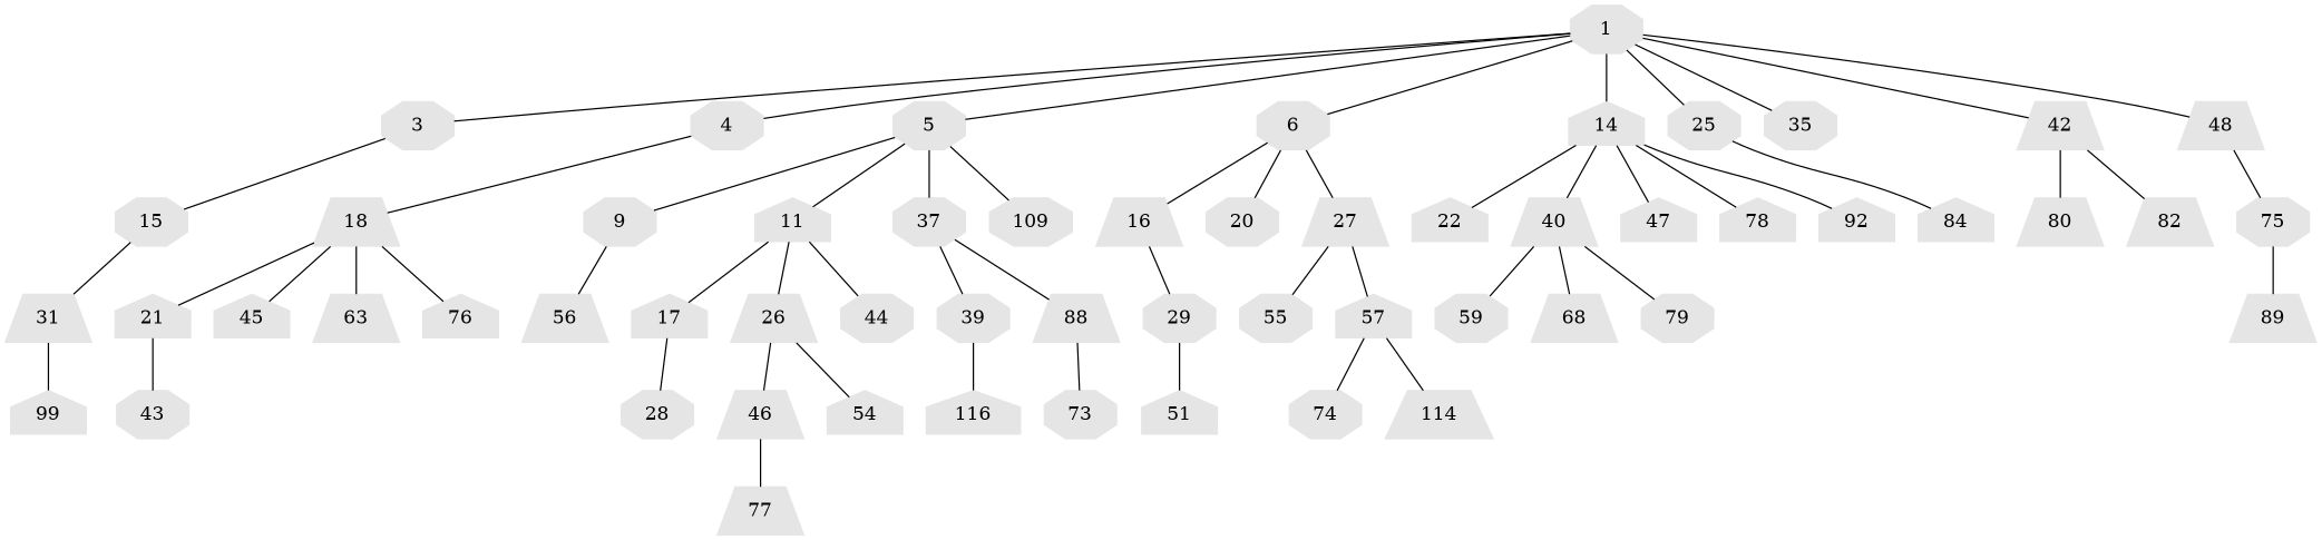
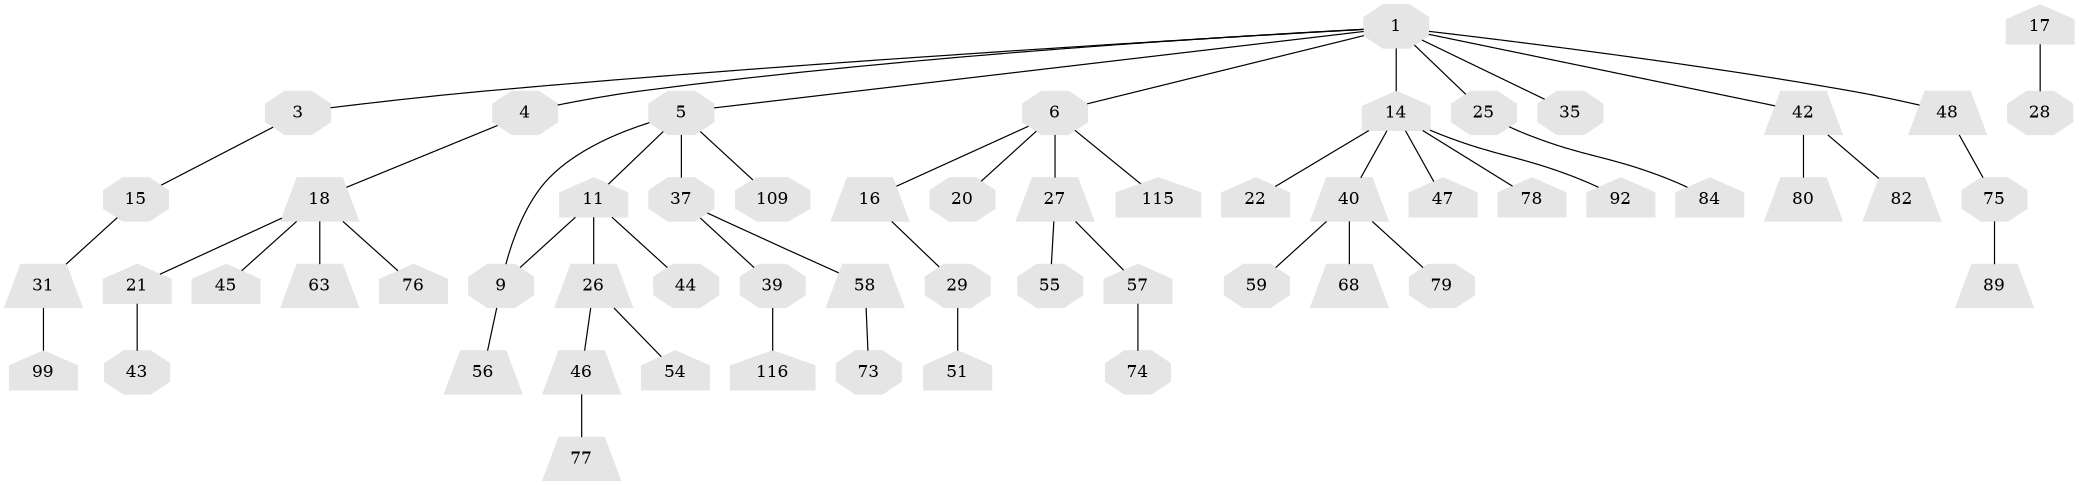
  graph {
    node [color=gray90 shape=octagon style=filled]
    1 [super="+2"]
    3
    4 [super="+6"]
    5 [super="+13+8+52"]
    n5 [label=6 super="+69+10+64"]
    14 [shape=house super="+24+19"]
    25
    35 [super="+36+61"]
    42 [shape=trapezium super="+60"]
    48 [shape=trapezium]
    15
    18 [shape=trapezium super="+34+70+104"]
    9
    11 [shape=house super="+72+12+49"]
    37 [super="+102"]
    109
    16 [shape=trapezium super="+23"]
    20 [super="+38+83"]
    27 [shape=trapezium]
+   115 [shape=house]
    22 [shape=house super="+67"]
    40 [shape=trapezium]
    47 [shape=house super="+107+50"]
    78 [shape=house super="+88+94"]
    92 [shape=house]
    84 [shape=house super="+103+93+97"]
    80 [shape=trapezium super="+110"]
    82 [shape=trapezium]
    75
    31 [shape=trapezium super="+53+65+71"]
    21 [shape=house super="+105"]
    45 [shape=house]
    63 [shape=trapezium super="+87"]
    76 [shape=house]
    56 [shape=trapezium]
    17 [shape=house]
    26 [shape=trapezium]
    44 [super="+118"]
    39
-   58 [shape=trapezium label=88]
+   58 [shape=trapezium]
    29 [super="+30+117"]
    55
    57 [shape=house]
    28
    46 [shape=trapezium]
    54 [shape=house super="+111+106"]
    59
    68 [shape=trapezium]
    79 [super="+96"]
    99 [shape=house]
    51 [shape=house super="+86+101"]
    43
    77 [shape=trapezium]
    74 [super="+108"]
-   114 [shape=trapezium]
    116 [shape=house]
    73
    89 [shape=trapezium]
    1 -- 3
    1 -- 4
    1 -- 5
    1 -- n5
    1 -- 14
    1 -- 25
    1 -- 35
    1 -- 42
    1 -- 48
    3 -- 15
    4 -- 18
    5 -- 9
    5 -- 11
    5 -- 37
    5 -- 109
    n5 -- 16
    n5 -- 20
    n5 -- 27
+   n5 -- 115
    14 -- 22
    14 -- 40
    14 -- 47
    14 -- 78
    14 -- 92
    25 -- 84
    42 -- 80
    42 -- 82
    48 -- 75
    15 -- 31
    18 -- 21
    18 -- 45
    18 -- 63
    18 -- 76
    9 -- 56
-   11 -- 17
+   11 -- 9
    11 -- 26
    11 -- 44
    37 -- 39
    37 -- 58
    16 -- 29
    27 -- 55
    27 -- 57
    40 -- 59
    40 -- 68
    40 -- 79
    75 -- 89
    31 -- 99
    21 -- 43
    17 -- 28
    26 -- 46
    26 -- 54
    39 -- 116
    58 -- 73
    29 -- 51
    57 -- 74
-   57 -- 114
    46 -- 77
  }
